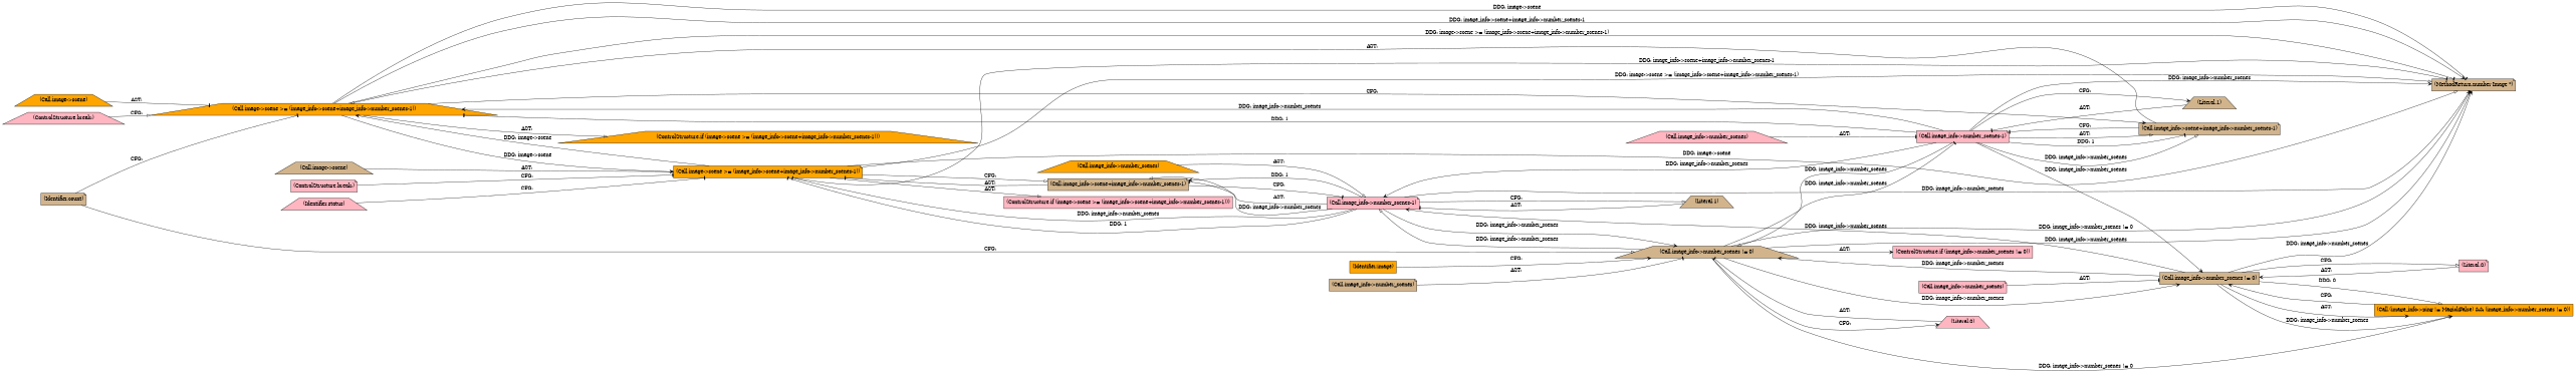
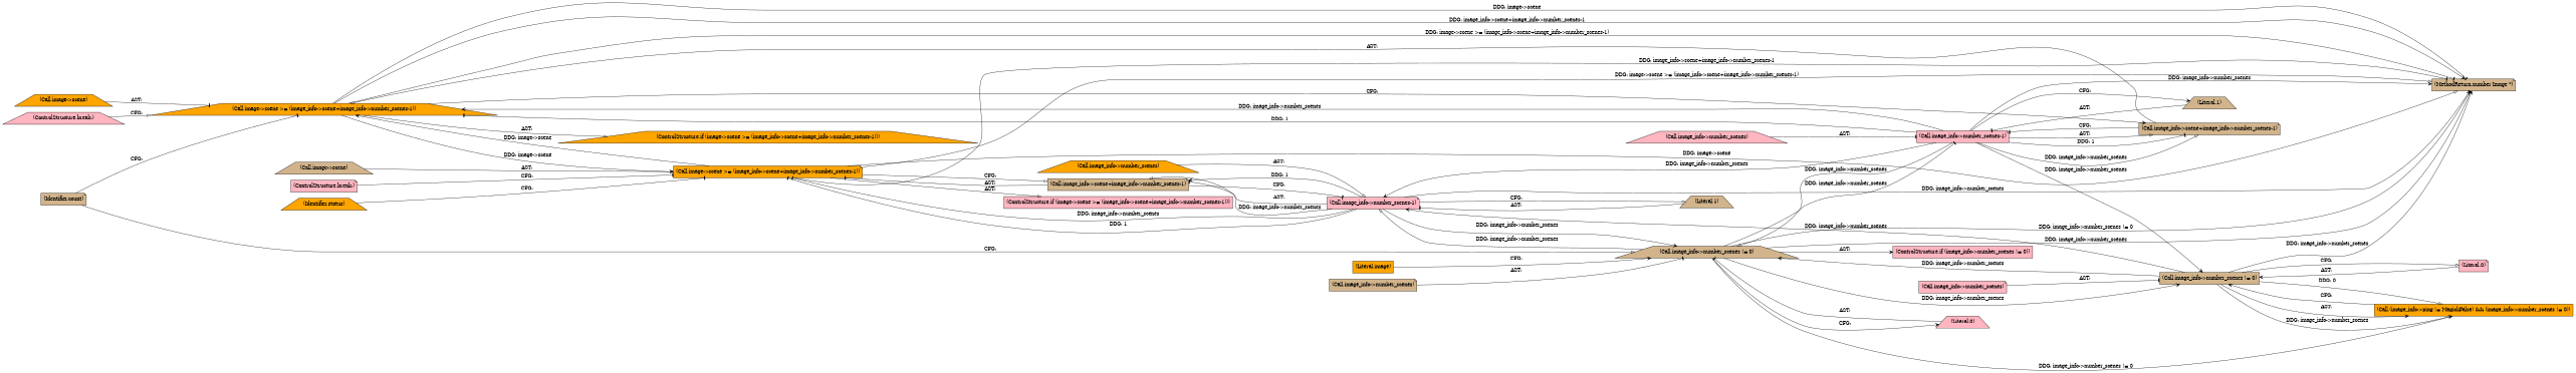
  digraph {
    rankdir=LR
    node [fillcolor=lightpink shape=trapezium style=filled]
    edge [arrowhead=tee]
    n1 [fillcolor=orange label="(Call,image->scene >= (image_info->scene+image_info->number_scenes-1))"]
    n2 [fillcolor=orange label="(Call,image->scene >= (image_info->scene+image_info->number_scenes-1))" shape=note]
    n3 [fillcolor=tan label="(Call,image_info->scene+image_info->number_scenes-1)" shape=note]
    n4 [fillcolor=tan label="(MethodReturn,number Image *)" shape=note]
    n5 [fillcolor=orange label="(ControlStructure,if (image->scene >= (image_info->scene+image_info->number_scenes-1)))"]
    n6 [label="(ControlStructure,if (image->scene >= (image_info->scene+image_info->number_scenes-1)))" shape=box]
    n7 [fillcolor=tan label="(Call,image_info->scene+image_info->number_scenes-1)" shape=note]
    n8 [label="(Call,image_info->number_scenes-1)" shape=note]
    n9 [label="(Call,image_info->number_scenes-1)" shape=note]
    n10 [fillcolor=tan label="(Call,image_info->number_scenes != 0)"]
    n11 [fillcolor=tan label="(Call,image_info->number_scenes != 0)" shape=box]
    n12 [fillcolor=tan label="(Literal,1)"]
    n13 [label="(Literal,0)"]
    n14 [fillcolor=orange label="(Call,(image_info->ping != MagickFalse) && (image_info->number_scenes != 0))" shape=box]
    n15 [label="(ControlStructure,if (image_info->number_scenes != 0))" shape=box]
    n16 [label="(Literal,0)" shape=note]
    n17 [fillcolor=tan label="(Literal,1)"]
    n18 [fillcolor=orange label="(Call,image_info->number_scenes)"]
    n19 [label="(Call,image_info->number_scenes)"]
    n20 [fillcolor=tan label="(Call,image->scene)"]
-   n21 [fillcolor=orange label="(Identifier,image)" shape=box]
+   n21 [fillcolor=orange label="(Literal,image)" shape=box]
    n22 [label="(ControlStructure,break;)"]
    n23 [label="(ControlStructure,break;)" shape=note]
    n24 [fillcolor=orange label="(Call,image->scene)"]
    n25 [fillcolor=tan label="(Identifier,count)" shape=note]
    n26 [fillcolor=tan label="(Call,image_info->number_scenes)" shape=note]
    n27 [label="(Call,image_info->number_scenes)" shape=note]
-   n28 [label="(Identifier,status)"]
+   n28 [fillcolor=orange label="(Identifier,status)"]
    n1 -> n2 [arrowhead=onormal label="DDG: image->scene"]
    n1 -> n3 [arrowhead=vee label="CFG: "]
    n1 -> n4 [label="DDG: image->scene"]
    n1 -> n4 [arrowhead=vee label="DDG: image_info->scene+image_info->number_scenes-1"]
    n1 -> n4 [label="DDG: image->scene >= (image_info->scene+image_info->number_scenes-1)"]
    n1 -> n5 [arrowhead=onormal label="AST: "]
    n2 -> n1 [arrowhead=vee label="DDG: image->scene"]
    n2 -> n4 [arrowhead=onormal label="DDG: image->scene"]
    n2 -> n4 [label="DDG: image_info->scene+image_info->number_scenes-1"]
    n2 -> n4 [arrowhead=onormal label="DDG: image->scene >= (image_info->scene+image_info->number_scenes-1)"]
    n2 -> n6 [arrowhead=onormal label="AST: "]
    n2 -> n7 [arrowhead=onormal label="CFG: "]
    n3 -> n1 [arrowhead=onormal label="AST: "]
    n3 -> n8 [label="CFG: "]
    n7 -> n2 [label="AST: "]
    n7 -> n9 [label="CFG: "]
    n8 -> n1 [arrowhead=vee label="DDG: image_info->number_scenes"]
    n8 -> n1 [label="DDG: 1"]
    n8 -> n3 [arrowhead=onormal label="AST: "]
    n8 -> n3 [arrowhead=onormal label="DDG: image_info->number_scenes"]
    n8 -> n3 [label="DDG: 1"]
    n8 -> n4 [arrowhead=vee label="DDG: image_info->number_scenes"]
    n8 -> n9 [arrowhead=vee label="DDG: image_info->number_scenes"]
    n8 -> n10 [arrowhead=onormal label="DDG: image_info->number_scenes"]
    n8 -> n11 [arrowhead=vee label="DDG: image_info->number_scenes"]
    n8 -> n12 [arrowhead=vee label="CFG: "]
    n9 -> n2 [label="DDG: image_info->number_scenes"]
    n9 -> n2 [label="DDG: 1"]
    n9 -> n4 [arrowhead=vee label="DDG: image_info->number_scenes"]
    n9 -> n7 [label="AST: "]
    n9 -> n7 [arrowhead=onormal label="DDG: image_info->number_scenes"]
    n9 -> n7 [arrowhead=vee label="DDG: 1"]
    n9 -> n10 [arrowhead=vee label="DDG: image_info->number_scenes"]
    n9 -> n17 [arrowhead=onormal label="CFG: "]
    n10 -> n4 [label="DDG: image_info->number_scenes != 0"]
    n10 -> n4 [label="DDG: image_info->number_scenes"]
    n10 -> n8 [label="DDG: image_info->number_scenes"]
    n10 -> n9 [arrowhead=onormal label="DDG: image_info->number_scenes"]
    n10 -> n11 [arrowhead=vee label="DDG: image_info->number_scenes"]
    n10 -> n13 [arrowhead=vee label="CFG: "]
    n10 -> n14 [arrowhead=vee label="DDG: image_info->number_scenes != 0"]
    n10 -> n15 [arrowhead=vee label="AST: "]
    n11 -> n4 [arrowhead=vee label="DDG: image_info->number_scenes"]
    n11 -> n9 [arrowhead=vee label="DDG: image_info->number_scenes"]
    n11 -> n10 [arrowhead=vee label="DDG: image_info->number_scenes"]
    n11 -> n14 [arrowhead=vee label="AST: "]
    n11 -> n14 [arrowhead=onormal label="DDG: image_info->number_scenes"]
    n11 -> n14 [arrowhead=onormal label="DDG: 0"]
    n11 -> n16 [arrowhead=onormal label="CFG: "]
    n12 -> n8 [label="AST: "]
    n13 -> n10 [label="AST: "]
    n14 -> n11 [arrowhead=vee label="CFG: "]
    n16 -> n11 [arrowhead=vee label="AST: "]
    n17 -> n9 [label="AST: "]
    n18 -> n9 [arrowhead=onormal label="AST: "]
    n19 -> n8 [label="AST: "]
    n20 -> n2 [arrowhead=vee label="AST: "]
    n21 -> n10 [arrowhead=vee label="CFG: "]
    n22 -> n1 [arrowhead=onormal label="CFG: "]
    n23 -> n2 [label="CFG: "]
    n24 -> n1 [label="AST: "]
    n25 -> n1 [label="CFG: "]
    n25 -> n10 [arrowhead=onormal label="CFG: "]
    n26 -> n10 [label="AST: "]
    n27 -> n11 [label="AST: "]
    n28 -> n2 [label="CFG: "]
  }
